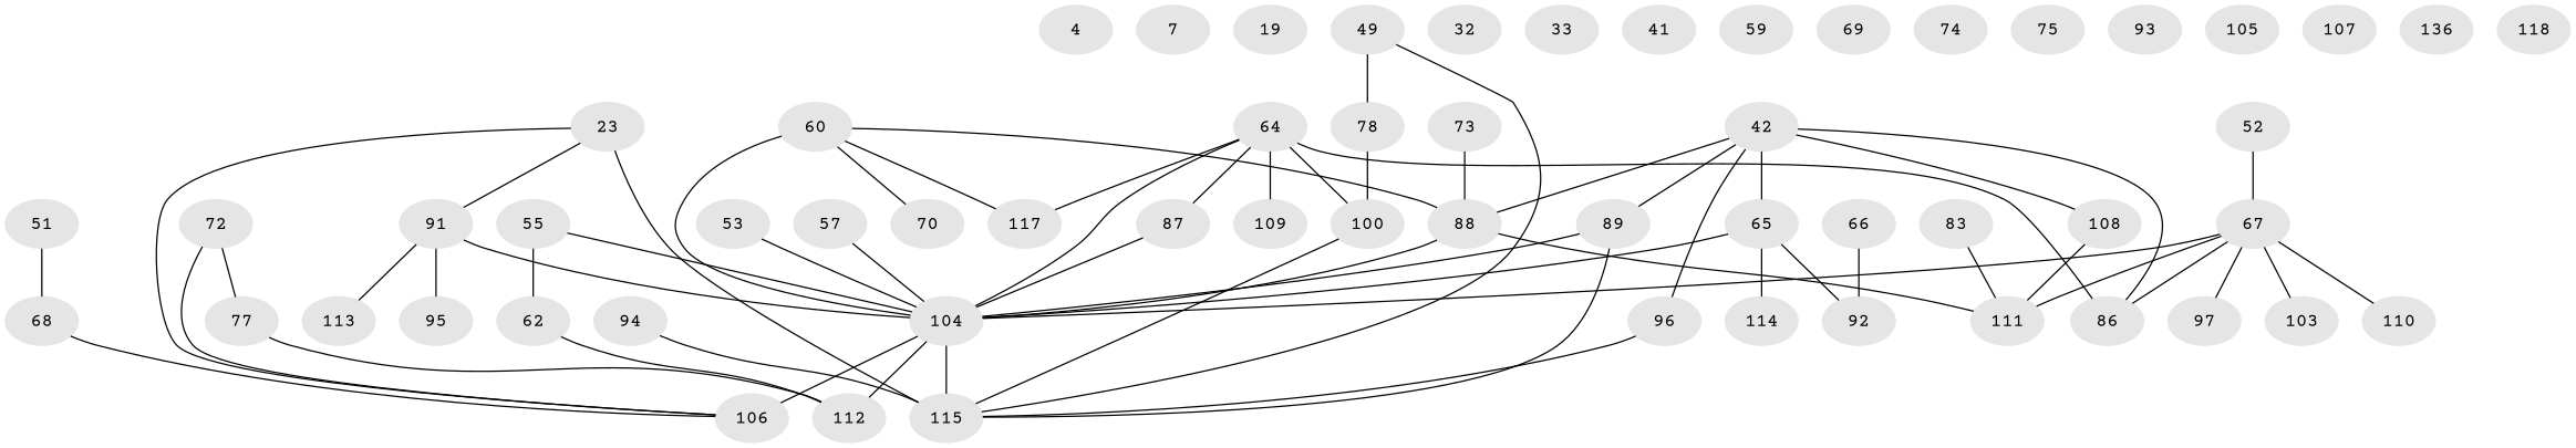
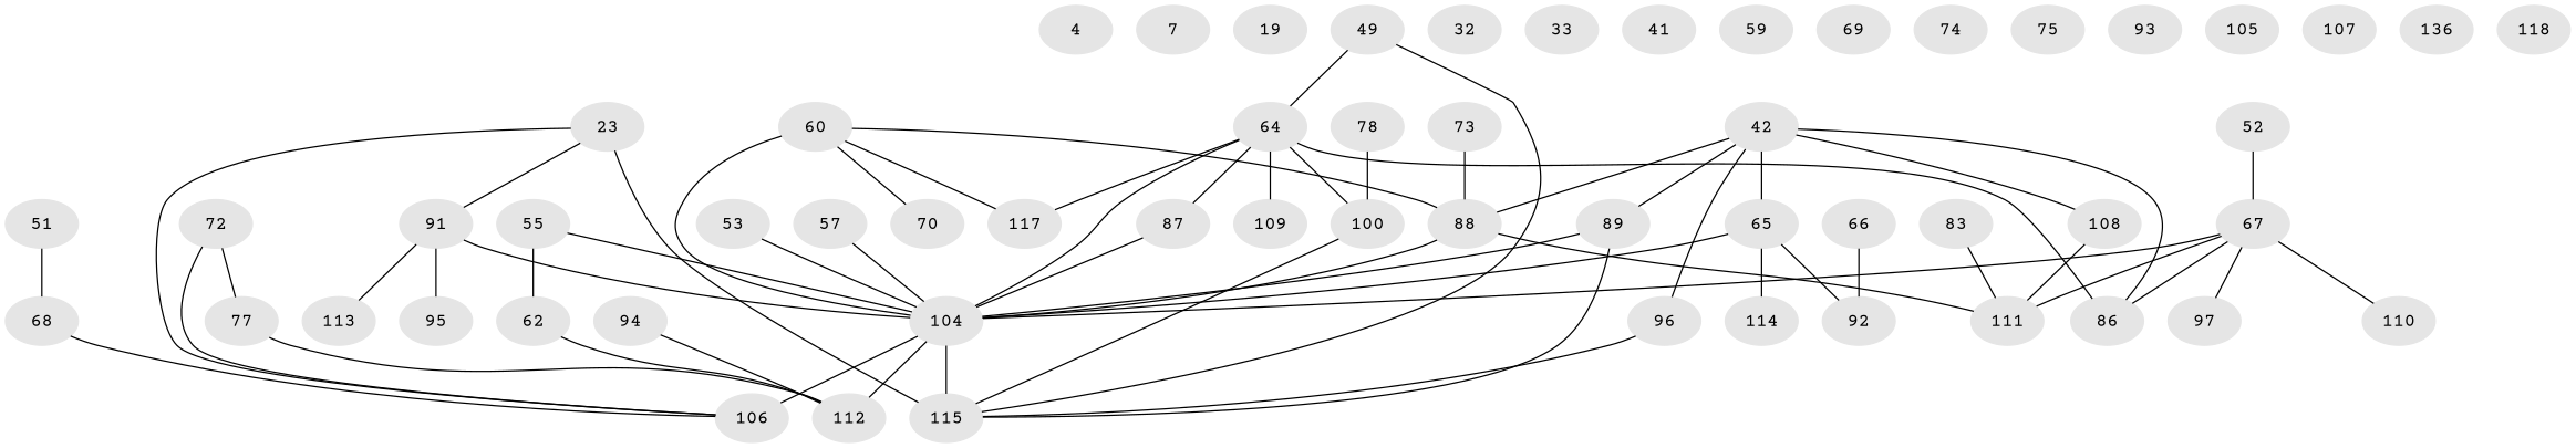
  graph {
    fontname="Courier Prime"
    node [color=gray90 fontname="Courier Prime" style=filled]
    edge [fontname="Courier Prime"]
    4
    7
    19
    23 [super="+20"]
    91 [super="+85"]
    106 [super="+98+101"]
    115 [super="+90"]
    104 [super="+18+26+84+102+63+99+79+60"]
    95
    113
    32
    33
    n13 [label=60 super="+15+30"]
    70
    88 [super="+81"]
    117
    111
    112 [super="+37"]
    41
    42 [super="+38+24"]
    65 [super="+12"]
    86 [super="+5"]
    89 [super="+76"]
    96
    108
    92
    114
    64 [super="+6+13+22+8+44"]
    87 [super="+54"]
    100
    109
    49
    51
    68
    67 [super="+25+48"]
    97
-   103 [super="+36"]
    110
    52
    53
    55 [super="+17"]
    62
    57
    59
    66 [super="+16"]
    69
    72
    77
    73
    74
    75
    78
    83
    93
    94
    105
    107
    n58 [label=136]
    118
    23 -- 91
    23 -- 106
    23 -- 115 [weight=3]
    91 -- 104
    91 -- 95
    91 -- 113
    104 -- 106 [weight=6]
    104 -- 115 [weight=3]
    104 -- 112
    n13 -- 104 [weight=3]
    n13 -- 70
    n13 -- 88
    n13 -- 117
    88 -- 104 [weight=2]
    88 -- 111
    42 -- 88
    42 -- 65 [weight=3]
    42 -- 86
    42 -- 89
    42 -- 96
    42 -- 108
    65 -- 104 [weight=3]
    65 -- 92
    65 -- 114
    89 -- 115 [weight=2]
    89 -- 104
    96 -- 115
    108 -- 111
    64 -- 104
    64 -- 117
    64 -- 86
    64 -- 87
    64 -- 100 [weight=2]
    64 -- 109
    87 -- 104
    100 -- 115
    49 -- 115
-   49 -- 78
+   49 -- 64
    51 -- 68
    68 -- 106
    67 -- 104 [weight=4]
    67 -- 111
    67 -- 86
    67 -- 97
-   67 -- 103
    67 -- 110
    52 -- 67
    53 -- 104
    55 -- 104
    55 -- 62
    62 -- 112
    57 -- 104
    66 -- 92
    72 -- 106
    72 -- 77
    77 -- 112
    73 -- 88
    78 -- 100
    83 -- 111
-   94 -- 115
+   94 -- 112
  }
